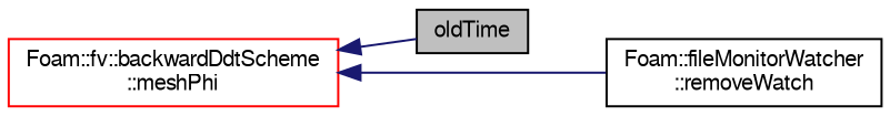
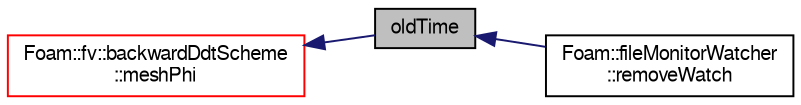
  digraph {
    rankdir=LR
    node [color=black fontname=FreeSans fontsize=10 shape=record]
    edge [color=midnightblue dir=back fontname=FreeSans fontsize=10 labelfontname=FreeSans labelfontsize=10 style=solid]
    n1 [fillcolor=grey75 fontcolor=black height=0.2 label=oldTime style=filled width=0.4]
    n2 [height=0.2 label="Foam::fileMonitorWatcher\l::removeWatch" width=0.4]
    n3 [color=red height=0.2 label="Foam::fv::backwardDdtScheme\l::meshPhi" width=0.4]
-   n3 -> n2
+   n1 -> n2
    n3 -> n1
  }
